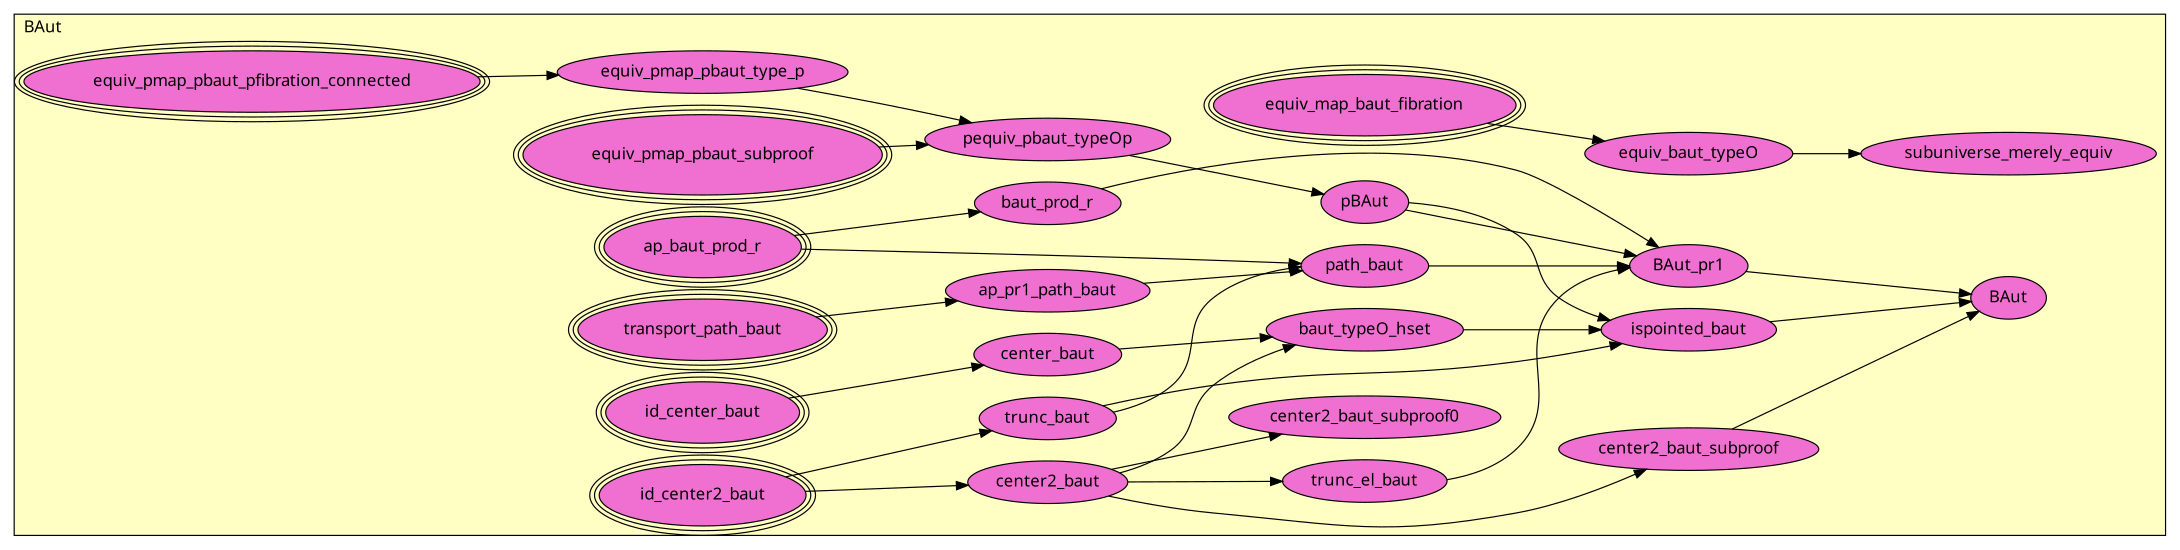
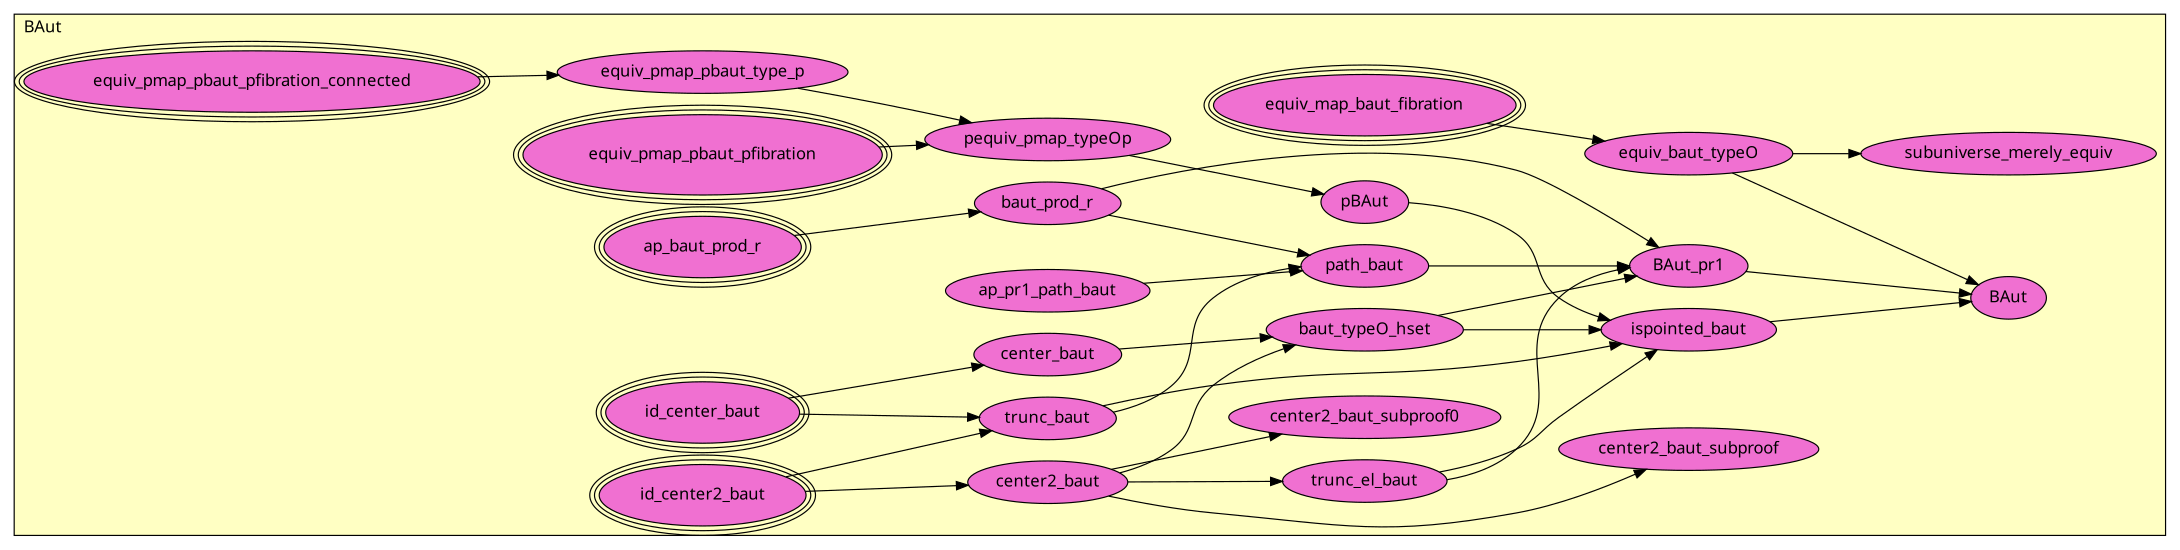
  digraph {
    fontname="Noto Sans"
    rankdir=LR
    node [fillcolor="#F070D1" fontname="Noto Sans" style=filled]
    edge [fontname="Noto Sans"]
    n1 [label=equiv_pmap_pbaut_pfibration_connected peripheries=3]
    n2 [label=equiv_pmap_pbaut_type_p]
-   n3 [label=equiv_pmap_pbaut_subproof peripheries=3]
-   n4 [label=pequiv_pbaut_typeOp]
+   n3 [label=equiv_pmap_pbaut_pfibration peripheries=3]
+   n4 [label=pequiv_pmap_typeOp]
    n5 [label=equiv_map_baut_fibration peripheries=3]
    n6 [label=equiv_baut_typeO]
    n7 [label=subuniverse_merely_equiv]
    n8 [label=id_center2_baut peripheries=3]
    n9 [label=center2_baut]
    n10 [label=center2_baut_subproof0]
    n11 [label=center2_baut_subproof]
    n12 [label=id_center_baut peripheries=3]
    n13 [label=center_baut]
    n14 [label=baut_typeO_hset]
    n15 [label=ap_baut_prod_r peripheries=3]
    n16 [label=baut_prod_r]
    n17 [label=trunc_el_baut]
    n18 [label=trunc_baut]
-   n19 [label=transport_path_baut peripheries=3]
    n20 [label=ap_pr1_path_baut]
    n21 [label=path_baut]
    n22 [label=pBAut]
    n23 [label=ispointed_baut]
    n24 [label=BAut_pr1]
    n25 [label=BAut]
    subgraph cluster_1 {
      fillcolor="#FFFFC3"
      label=BAut
      labeljust=l
      style=filled
      n1
      n2
      n3
      n4
      n5
      n6
      n7
      n8
      n9
      n10
      n11
      n12
      n13
      n14
      n15
      n16
      n17
      n18
-     n19
      n20
      n21
      n22
      n23
      n24
      n25
    }
    n1 -> n2
    n2 -> n4
    n3 -> n4
    n4 -> n22
    n5 -> n6
    n6 -> n7
-   n11 -> n25
+   n6 -> n25
    n8 -> n9
    n8 -> n18
    n9 -> n10
    n9 -> n11
    n9 -> n14
    n9 -> n17
    n12 -> n13
+   n12 -> n18
    n13 -> n14
    n14 -> n23
-   n22 -> n24
+   n14 -> n24
    n15 -> n16
-   n15 -> n21
+   n16 -> n21
    n16 -> n24
+   n17 -> n23
    n17 -> n24
    n18 -> n21
    n18 -> n23
-   n19 -> n20
    n20 -> n21
    n21 -> n24
    n22 -> n23
    n23 -> n25
    n24 -> n25
  }
